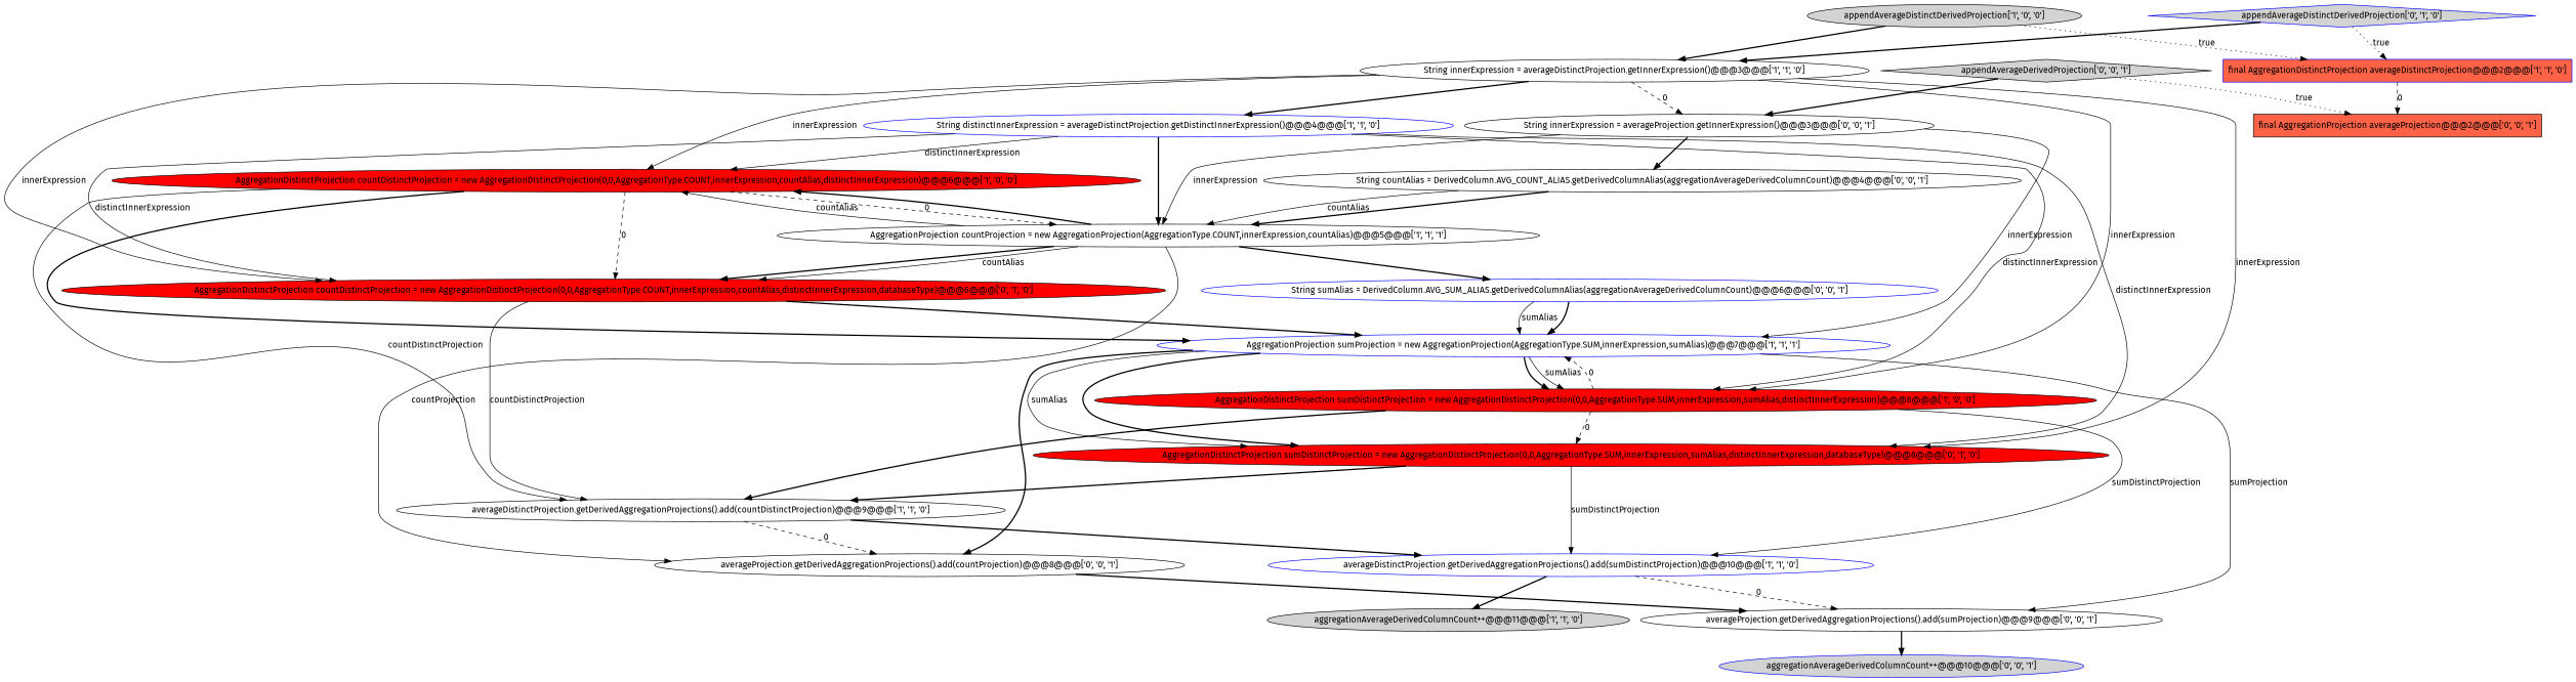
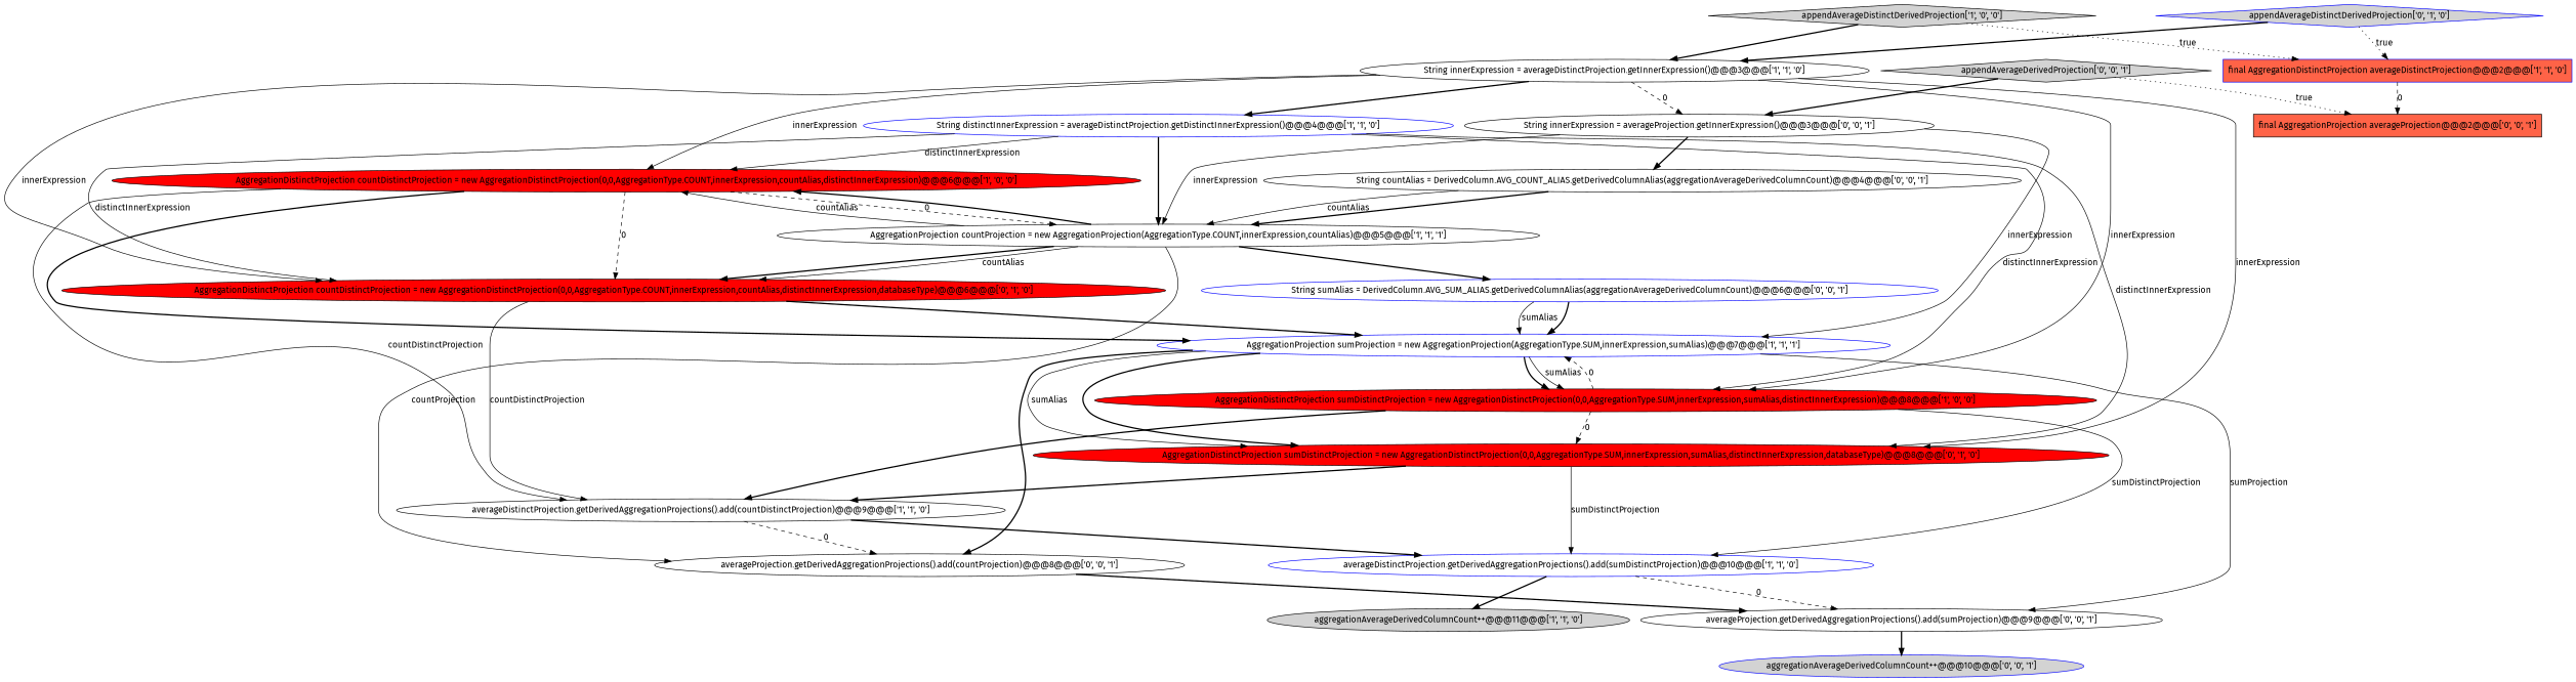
  digraph {
    fontname="Fira Sans"
    node [fillcolor=white shape=ellipse style=filled color=black fontname="Fira Sans"]
    edge [style=bold fontname="Fira Sans"]
    n1 [fillcolor=tomato label="final AggregationProjection averageProjection@@@2@@@['0', '0', '1']" shape=box]
    n2 [fillcolor=red label="AggregationDistinctProjection countDistinctProjection = new AggregationDistinctProjection(0,0,AggregationType.COUNT,innerExpression,countAlias,distinctInnerExpression,databaseType)@@@6@@@['0', '1', '0']"]
    n3 [label="AggregationProjection sumProjection = new AggregationProjection(AggregationType.SUM,innerExpression,sumAlias)@@@7@@@['1', '1', '1']" color=blue]
    n4 [label="averageDistinctProjection.getDerivedAggregationProjections().add(countDistinctProjection)@@@9@@@['1', '1', '0']"]
    n5 [fillcolor=red label="AggregationDistinctProjection sumDistinctProjection = new AggregationDistinctProjection(0,0,AggregationType.SUM,innerExpression,sumAlias,distinctInnerExpression,databaseType)@@@8@@@['0', '1', '0']"]
    n6 [label="averageDistinctProjection.getDerivedAggregationProjections().add(sumDistinctProjection)@@@10@@@['1', '1', '0']" color=blue]
    n7 [fillcolor=red label="AggregationDistinctProjection countDistinctProjection = new AggregationDistinctProjection(0,0,AggregationType.COUNT,innerExpression,countAlias,distinctInnerExpression)@@@6@@@['1', '0', '0']"]
    n8 [label="AggregationProjection countProjection = new AggregationProjection(AggregationType.COUNT,innerExpression,countAlias)@@@5@@@['1', '1', '1']"]
    n9 [fillcolor=lightgray label="aggregationAverageDerivedColumnCount++@@@10@@@['0', '0', '1']" color=blue]
    n10 [label="String countAlias = DerivedColumn.AVG_COUNT_ALIAS.getDerivedColumnAlias(aggregationAverageDerivedColumnCount)@@@4@@@['0', '0', '1']"]
    n11 [fillcolor=lightgray label="aggregationAverageDerivedColumnCount++@@@11@@@['1', '1', '0']"]
    n12 [label="String innerExpression = averageDistinctProjection.getInnerExpression()@@@3@@@['1', '1', '0']"]
    n13 [fillcolor=red label="AggregationDistinctProjection sumDistinctProjection = new AggregationDistinctProjection(0,0,AggregationType.SUM,innerExpression,sumAlias,distinctInnerExpression)@@@8@@@['1', '0', '0']"]
    n14 [label="String innerExpression = averageProjection.getInnerExpression()@@@3@@@['0', '0', '1']"]
    n15 [label="String distinctInnerExpression = averageDistinctProjection.getDistinctInnerExpression()@@@4@@@['1', '1', '0']" color=blue]
    n16 [label="averageProjection.getDerivedAggregationProjections().add(countProjection)@@@8@@@['0', '0', '1']"]
    n17 [label="String sumAlias = DerivedColumn.AVG_SUM_ALIAS.getDerivedColumnAlias(aggregationAverageDerivedColumnCount)@@@6@@@['0', '0', '1']" color=blue]
    n18 [label="averageProjection.getDerivedAggregationProjections().add(sumProjection)@@@9@@@['0', '0', '1']"]
    n19 [fillcolor=tomato label="final AggregationDistinctProjection averageDistinctProjection@@@2@@@['1', '1', '0']" shape=box color=blue]
-   n20 [fillcolor=lightgray label="appendAverageDistinctDerivedProjection['1', '0', '0']"]
+   n20 [fillcolor=lightgray label="appendAverageDistinctDerivedProjection['1', '0', '0']" shape=diamond]
    n21 [fillcolor=lightgray label="appendAverageDerivedProjection['0', '0', '1']" shape=diamond]
    n22 [fillcolor=lightgray label="appendAverageDistinctDerivedProjection['0', '1', '0']" shape=diamond color=blue]
    n2 -> n3
    n2 -> n4 [label=countDistinctProjection style=solid]
    n3 -> n5 [label=sumAlias style=solid]
    n3 -> n5
    n3 -> n13
    n3 -> n13 [label=sumAlias style=solid]
    n3 -> n16
    n3 -> n18 [label=sumProjection style=solid]
    n4 -> n6
    n4 -> n16 [label=0 style=dashed]
    n5 -> n4
    n5 -> n6 [label=sumDistinctProjection style=solid]
    n6 -> n11
    n6 -> n18 [label=0 style=dashed]
    n7 -> n2 [label=0 style=dashed]
    n7 -> n3
    n7 -> n4 [label=countDistinctProjection style=solid]
    n7 -> n8 [label=0 style=dashed]
    n8 -> n2
    n8 -> n2 [label=countAlias style=solid]
    n8 -> n7
    n8 -> n7 [label=countAlias style=solid]
    n8 -> n16 [label=countProjection style=solid]
    n8 -> n17
    n10 -> n8
    n10 -> n8 [label=countAlias style=solid]
    n12 -> n2 [label=innerExpression style=solid]
    n12 -> n5 [label=innerExpression style=solid]
    n12 -> n7 [label=innerExpression style=solid]
    n12 -> n13 [label=innerExpression style=solid]
    n12 -> n14 [label=0 style=dashed]
    n12 -> n15
    n13 -> n3 [label=0 style=dashed]
    n13 -> n4
    n13 -> n5 [label=0 style=dashed]
    n13 -> n6 [label=sumDistinctProjection style=solid]
    n14 -> n3 [label=innerExpression style=solid]
    n14 -> n8 [label=innerExpression style=solid]
    n14 -> n10
    n15 -> n2 [label=distinctInnerExpression style=solid]
    n15 -> n5 [label=distinctInnerExpression style=solid]
    n15 -> n7 [label=distinctInnerExpression style=solid]
    n15 -> n8
    n15 -> n13 [label=distinctInnerExpression style=solid]
    n16 -> n18
    n17 -> n3
    n17 -> n3 [label=sumAlias style=solid]
    n18 -> n9
    n19 -> n1 [label=0 style=dashed]
    n20 -> n12
    n20 -> n19 [label=true style=dotted]
    n21 -> n1 [label=true style=dotted]
    n21 -> n14
    n22 -> n12
    n22 -> n19 [label=true style=dotted]
  }
